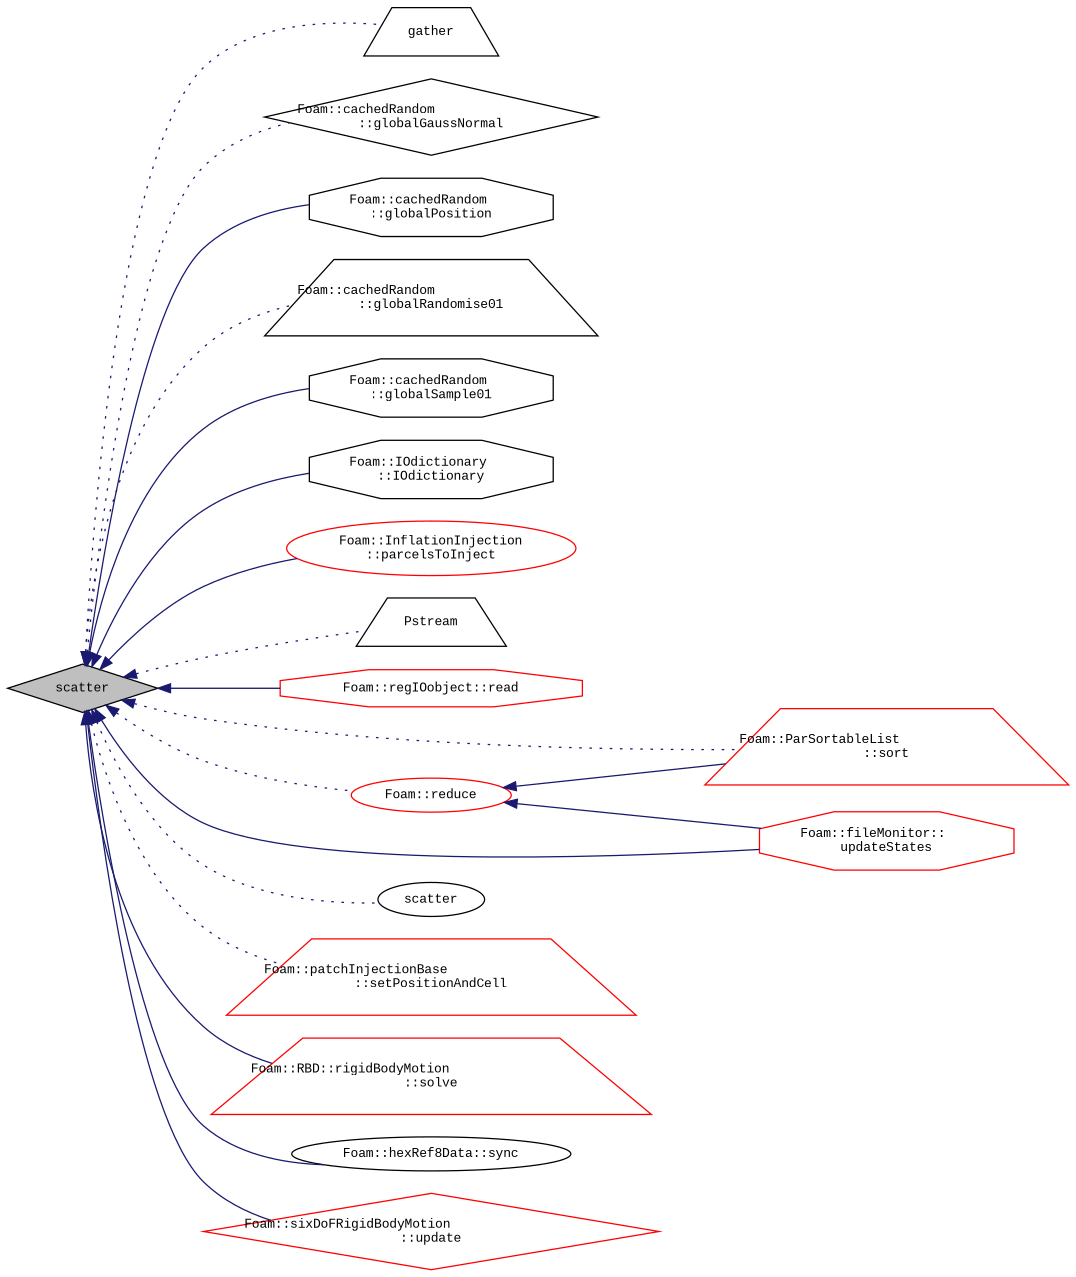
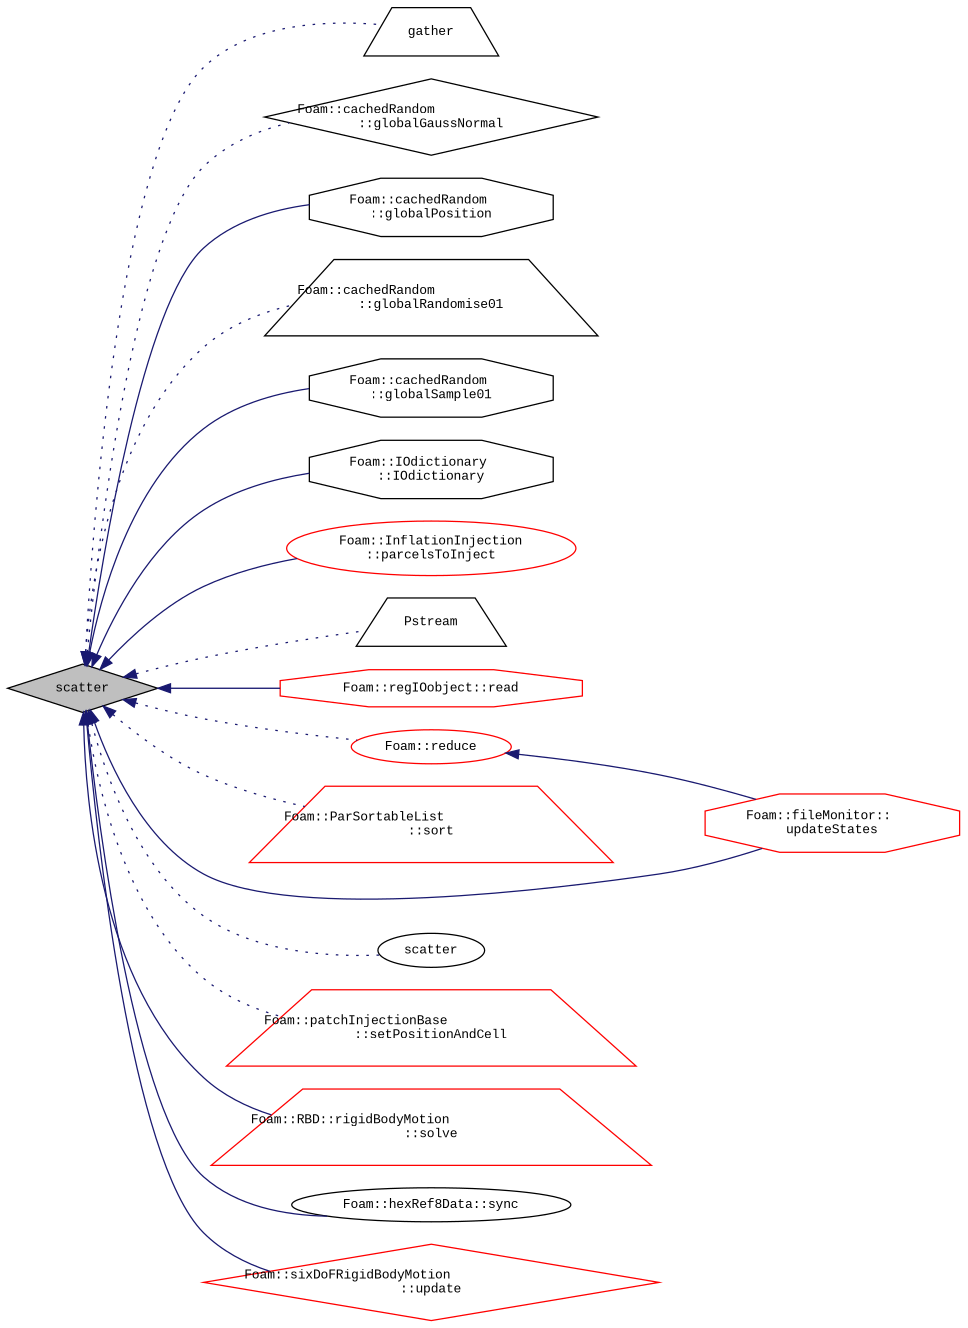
  digraph {
    fontname="Liberation Mono"
    rankdir=LR
    node [color=black fontname="Liberation Mono" fontsize=10 shape=trapezium]
    edge [color=midnightblue dir=back fontname="Liberation Mono" fontsize=10 labelfontname=Helvetica labelfontsize=10 style=solid]
    n1 [fillcolor=grey75 fontcolor=black height=0.2 label=scatter shape=diamond style=filled width=0.4]
    n2 [height=0.2 label=gather width=0.4]
    n3 [height=0.2 label="Foam::cachedRandom\l::globalGaussNormal" shape=diamond width=0.4]
    n4 [height=0.2 label="Foam::cachedRandom\l::globalPosition" shape=octagon width=0.4]
    n5 [height=0.2 label="Foam::cachedRandom\l::globalRandomise01" width=0.4]
    n6 [height=0.2 label="Foam::cachedRandom\l::globalSample01" shape=octagon width=0.4]
    n7 [height=0.2 label="Foam::IOdictionary\l::IOdictionary" shape=octagon width=0.4]
    n8 [color=red height=0.2 label="Foam::InflationInjection\l::parcelsToInject" shape=ellipse width=0.4]
    n9 [height=0.2 label=Pstream width=0.4]
    n10 [color=red height=0.2 label="Foam::regIOobject::read" shape=octagon width=0.4]
    n11 [color=red height=0.2 label="Foam::reduce" shape=ellipse width=0.4]
    n12 [color=red height=0.2 label="Foam::ParSortableList\l::sort" width=0.4]
    n13 [color=red height=0.2 label="Foam::fileMonitor::\lupdateStates" shape=octagon width=0.4]
    n14 [height=0.2 label=scatter shape=ellipse width=0.4]
    n15 [color=red height=0.2 label="Foam::patchInjectionBase\l::setPositionAndCell" width=0.4]
    n16 [color=red height=0.2 label="Foam::RBD::rigidBodyMotion\l::solve" width=0.4]
    n17 [height=0.2 label="Foam::hexRef8Data::sync" shape=ellipse width=0.4]
    n18 [color=red height=0.2 label="Foam::sixDoFRigidBodyMotion\l::update" shape=diamond width=0.4]
    n1 -> n2 [style=dotted]
    n1 -> n3 [style=dotted]
    n1 -> n4
    n1 -> n5 [style=dotted]
    n1 -> n6
    n1 -> n7
    n1 -> n8
    n1 -> n9 [style=dotted]
    n1 -> n10
    n1 -> n11 [style=dotted]
    n1 -> n12 [style=dotted]
    n1 -> n13
    n1 -> n14 [style=dotted]
    n1 -> n15 [style=dotted]
    n1 -> n16
    n1 -> n17
    n1 -> n18
-   n11 -> n12
    n11 -> n13
  }
